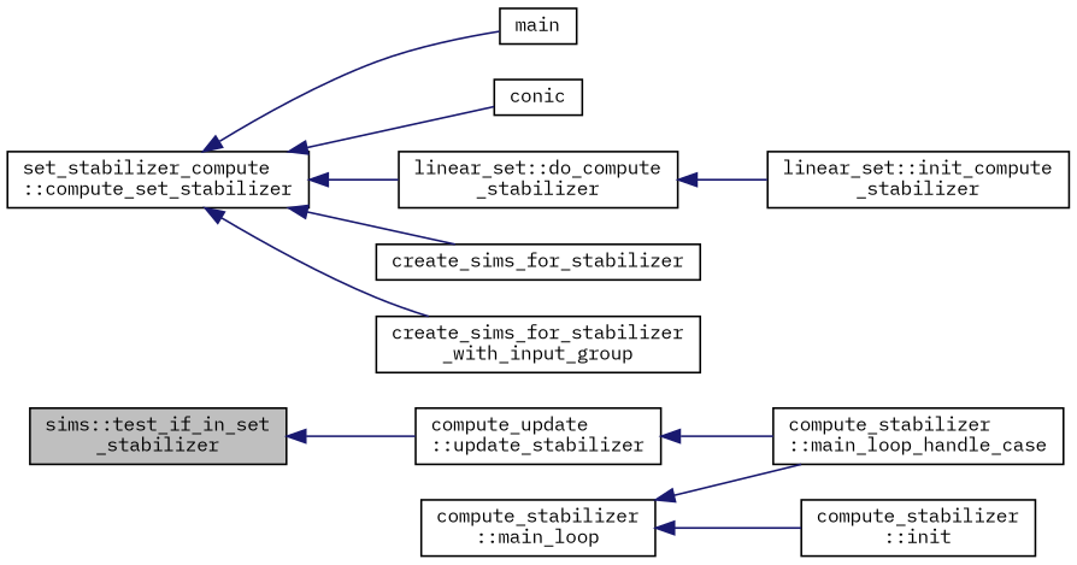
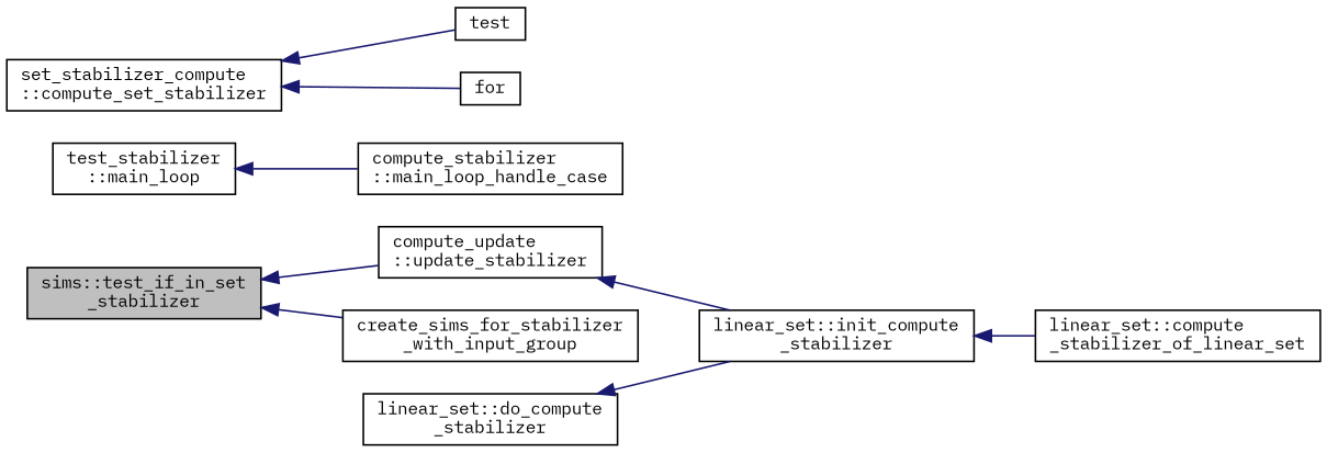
  digraph {
    fontname="IBM Plex Mono"
    rankdir=LR
    node [color=black fillcolor=white fontname="IBM Plex Mono" fontsize=10 shape=record style=filled]
    edge [color=midnightblue dir=back fontname="IBM Plex Mono" fontsize=10 labelfontname=Helvetica labelfontsize=10 style=solid]
    n1 [fillcolor=grey75 fontcolor=black height=0.2 label="sims::test_if_in_set\l_stabilizer" width=0.4]
    n2 [height=0.2 label="compute_update\l::update_stabilizer" width=0.4]
    n3 [height=0.2 label="compute_stabilizer\l::main_loop_handle_case" width=0.4]
-   n4 [height=0.2 label="compute_stabilizer\l::init" width=0.4]
    n5 [height=0.2 label="set_stabilizer_compute\l::compute_set_stabilizer" width=0.4]
-   n6 [height=0.2 label=main width=0.4]
-   n7 [height=0.2 label=conic width=0.4]
+   n6 [height=0.2 label=test width=0.4]
+   n7 [height=0.2 label=for width=0.4]
    n8 [height=0.2 label="linear_set::do_compute\l_stabilizer" width=0.4]
-   n9 [height=0.2 label=create_sims_for_stabilizer width=0.4]
    n10 [height=0.2 label="create_sims_for_stabilizer\l_with_input_group" width=0.4]
    n11 [height=0.2 label="linear_set::init_compute\l_stabilizer" width=0.4]
-   n13 [height=0.2 label="compute_stabilizer\l::main_loop" width=0.4]
+   n12 [height=0.2 label="linear_set::compute\l_stabilizer_of_linear_set" width=0.4]
+   n13 [height=0.2 label="test_stabilizer\l::main_loop" width=0.4]
    n1 -> n2
-   n2 -> n3
+   n2 -> n11
    n5 -> n6
    n5 -> n7
-   n5 -> n8
-   n5 -> n9
-   n5 -> n10
+   n1 -> n10
    n8 -> n11
+   n11 -> n12
    n13 -> n3
-   n13 -> n4
  }
